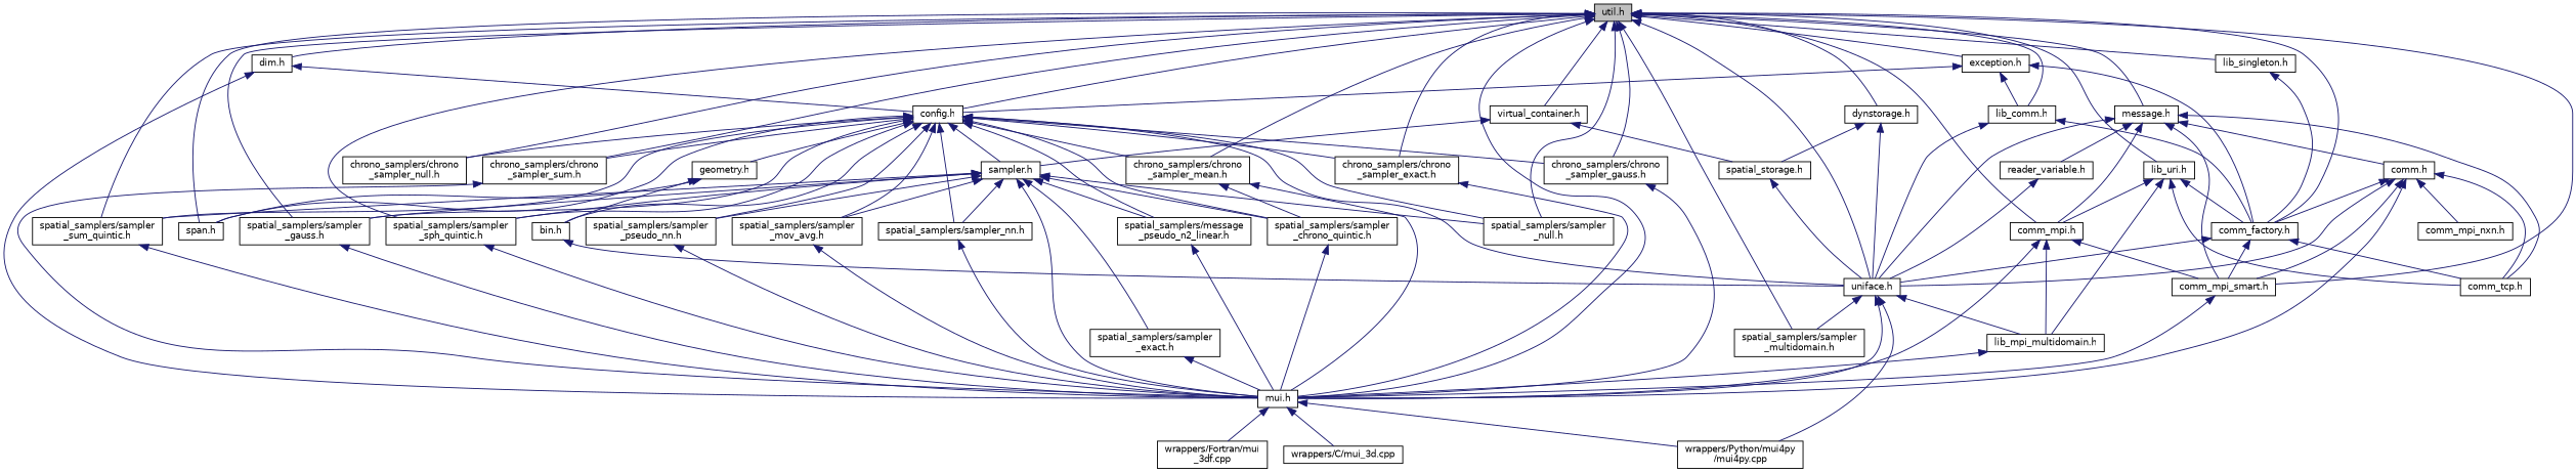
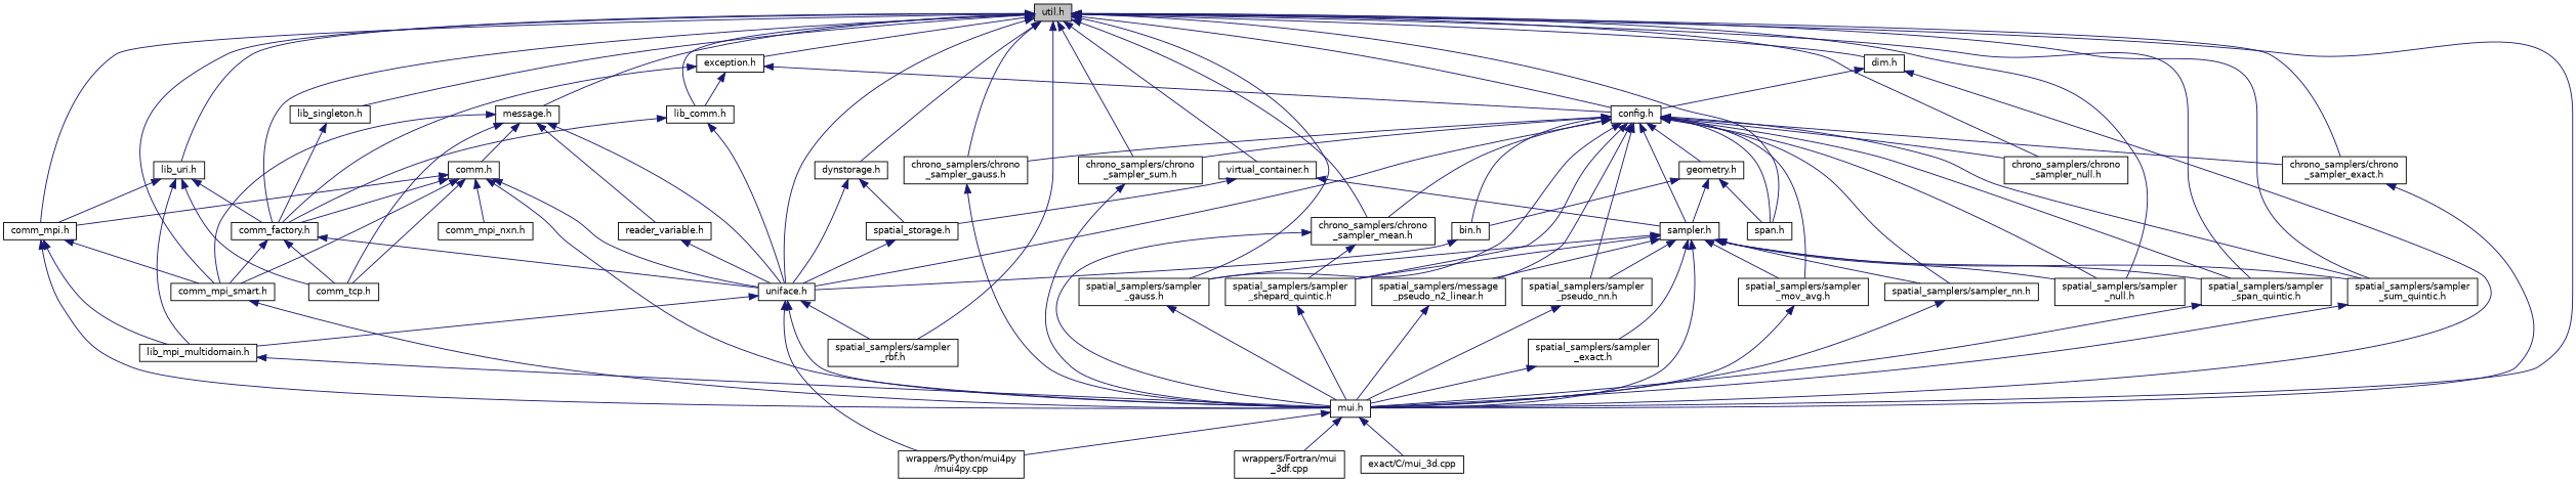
  digraph {
    node [color=black fillcolor=white fontname=Helvetica fontsize=10 shape=record style=filled]
    edge [color=midnightblue dir=back fontname=Helvetica fontsize=10 labelfontname=Helvetica labelfontsize=10 style=solid]
    n1 [fillcolor=grey75 fontcolor=black height=0.2 label="util.h" width=0.4]
    n2 [height=0.2 label="chrono_samplers/chrono\l_sampler_exact.h" width=0.4]
    n3 [height=0.2 label="mui.h" width=0.4]
    n4 [height=0.2 label="chrono_samplers/chrono\l_sampler_gauss.h" width=0.4]
    n5 [height=0.2 label="chrono_samplers/chrono\l_sampler_mean.h" width=0.4]
    n6 [height=0.2 label="chrono_samplers/chrono\l_sampler_null.h" width=0.4]
    n7 [height=0.2 label="chrono_samplers/chrono\l_sampler_sum.h" width=0.4]
    n8 [height=0.2 label="comm_factory.h" width=0.4]
    n9 [height=0.2 label="comm_mpi_smart.h" width=0.4]
    n10 [height=0.2 label="uniface.h" width=0.4]
-   n11 [height=0.2 label="spatial_samplers/sampler\l_multidomain.h" width=0.4]
+   n11 [height=0.2 label="spatial_samplers/sampler\l_rbf.h" width=0.4]
    n12 [height=0.2 label="comm_mpi.h" width=0.4]
    n13 [height=0.2 label="config.h" width=0.4]
    n14 [height=0.2 label="spatial_samplers/sampler\l_gauss.h" width=0.4]
    n15 [height=0.2 label="spatial_samplers/sampler\l_null.h" width=0.4]
-   n16 [height=0.2 label="spatial_samplers/sampler\l_sph_quintic.h" width=0.4]
+   n16 [height=0.2 label="spatial_samplers/sampler\l_span_quintic.h" width=0.4]
    n17 [height=0.2 label="spatial_samplers/sampler\l_sum_quintic.h" width=0.4]
    n18 [height=0.2 label="span.h" width=0.4]
    n19 [height=0.2 label="dim.h" width=0.4]
    n20 [height=0.2 label="dynstorage.h" width=0.4]
    n21 [height=0.2 label="exception.h" width=0.4]
    n22 [height=0.2 label="lib_comm.h" width=0.4]
    n23 [height=0.2 label="lib_singleton.h" width=0.4]
    n24 [height=0.2 label="lib_uri.h" width=0.4]
    n25 [height=0.2 label="message.h" width=0.4]
    n26 [height=0.2 label="virtual_container.h" width=0.4]
-   n27 [height=0.2 label="wrappers/C/mui_3d.cpp" width=0.4]
+   n27 [height=0.2 label="exact/C/mui_3d.cpp" width=0.4]
    n28 [height=0.2 label="wrappers/Fortran/mui\l_3df.cpp" width=0.4]
    n29 [height=0.2 label="wrappers/Python/mui4py\l/mui4py.cpp" width=0.4]
-   n30 [height=0.2 label="spatial_samplers/sampler\l_chrono_quintic.h" width=0.4]
+   n30 [height=0.2 label="spatial_samplers/sampler\l_shepard_quintic.h" width=0.4]
    n31 [height=0.2 label="comm_tcp.h" width=0.4]
    n32 [height=0.2 label="lib_mpi_multidomain.h" width=0.4]
    n33 [height=0.2 label="bin.h" width=0.4]
    n34 [height=0.2 label="geometry.h" width=0.4]
    n35 [height=0.2 label="sampler.h" width=0.4]
    n36 [height=0.2 label="spatial_samplers/sampler\l_mov_avg.h" width=0.4]
    n37 [height=0.2 label="spatial_samplers/sampler_nn.h" width=0.4]
    n38 [height=0.2 label="spatial_samplers/message\l_pseudo_n2_linear.h" width=0.4]
    n39 [height=0.2 label="spatial_samplers/sampler\l_pseudo_nn.h" width=0.4]
    n40 [height=0.2 label="spatial_storage.h" width=0.4]
    n41 [height=0.2 label="comm.h" width=0.4]
    n42 [height=0.2 label="reader_variable.h" width=0.4]
    n43 [height=0.2 label="spatial_samplers/sampler\l_exact.h" width=0.4]
    n44 [height=0.2 label="comm_mpi_nxn.h" width=0.4]
    n1 -> n2
    n1 -> n3
    n1 -> n4
    n1 -> n5
    n1 -> n6
    n1 -> n7
    n1 -> n8
    n1 -> n9
    n1 -> n10
    n1 -> n11
    n1 -> n12
    n1 -> n13
    n1 -> n14
    n1 -> n15
    n1 -> n16
    n1 -> n17
    n1 -> n18
    n1 -> n19
    n1 -> n20
    n1 -> n21
    n1 -> n22
    n1 -> n23
    n1 -> n24
    n1 -> n25
    n1 -> n26
    n2 -> n3
    n3 -> n27
    n3 -> n28
    n3 -> n29
    n4 -> n3
    n5 -> n3
    n5 -> n30
    n7 -> n3
    n8 -> n9
    n8 -> n10
    n8 -> n31
    n9 -> n3
    n10 -> n3
    n10 -> n11
    n10 -> n29
    n10 -> n32
    n12 -> n3
    n12 -> n9
    n12 -> n32
    n13 -> n2
    n13 -> n4
    n13 -> n5
    n13 -> n6
    n13 -> n7
    n13 -> n10
    n13 -> n14
    n13 -> n15
    n13 -> n16
    n13 -> n17
    n13 -> n18
    n13 -> n30
    n13 -> n33
    n13 -> n34
    n13 -> n35
    n13 -> n36
    n13 -> n37
    n13 -> n38
    n13 -> n39
    n14 -> n3
    n16 -> n3
    n17 -> n3
    n19 -> n3
    n19 -> n13
    n20 -> n10
    n20 -> n40
    n21 -> n8
    n21 -> n13
    n21 -> n22
    n22 -> n8
    n22 -> n10
    n23 -> n8
    n24 -> n8
    n24 -> n12
    n24 -> n31
    n24 -> n32
    n25 -> n9
    n25 -> n10
    n25 -> n31
    n25 -> n41
    n25 -> n42
    n26 -> n35
    n26 -> n40
    n30 -> n3
    n32 -> n3
    n33 -> n10
    n34 -> n18
    n34 -> n33
+   n34 -> n35
    n35 -> n3
    n35 -> n14
    n35 -> n15
    n35 -> n16
    n35 -> n17
    n35 -> n30
    n35 -> n36
    n35 -> n37
    n35 -> n38
    n35 -> n39
    n35 -> n43
    n36 -> n3
    n37 -> n3
    n38 -> n3
    n39 -> n3
    n40 -> n10
    n41 -> n3
    n41 -> n8
    n41 -> n9
    n41 -> n10
-   n25 -> n12
+   n41 -> n12
    n41 -> n31
    n41 -> n44
    n42 -> n10
    n43 -> n3
  }
